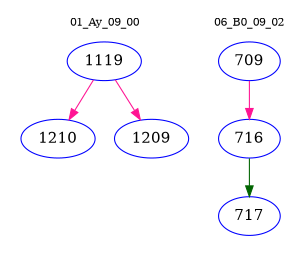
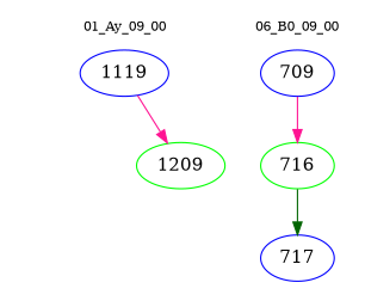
  digraph {
    node [color=blue]
    edge [color=deeppink]
    n1 [label=1119]
-   n2 [label=1210]
-   n3 [label=1209]
+   n3 [color=green label=1209]
    n4 [label=709]
    n5 [label=717]
-   n6 [label=716]
+   n6 [color=green label=716]
    subgraph cluster_1 {
      color=white
      fontsize=10
      label="01_Ay_09_00"
      n1
-     n2
      n3
    }
    subgraph cluster_2 {
      color=white
      fontsize=10
-     label="06_B0_09_02"
+     label="06_B0_09_00"
      n4
      n5
      n6
    }
-   n1 -> n2
    n1 -> n3
    n4 -> n6
    n6 -> n5 [color=darkgreen]
  }
